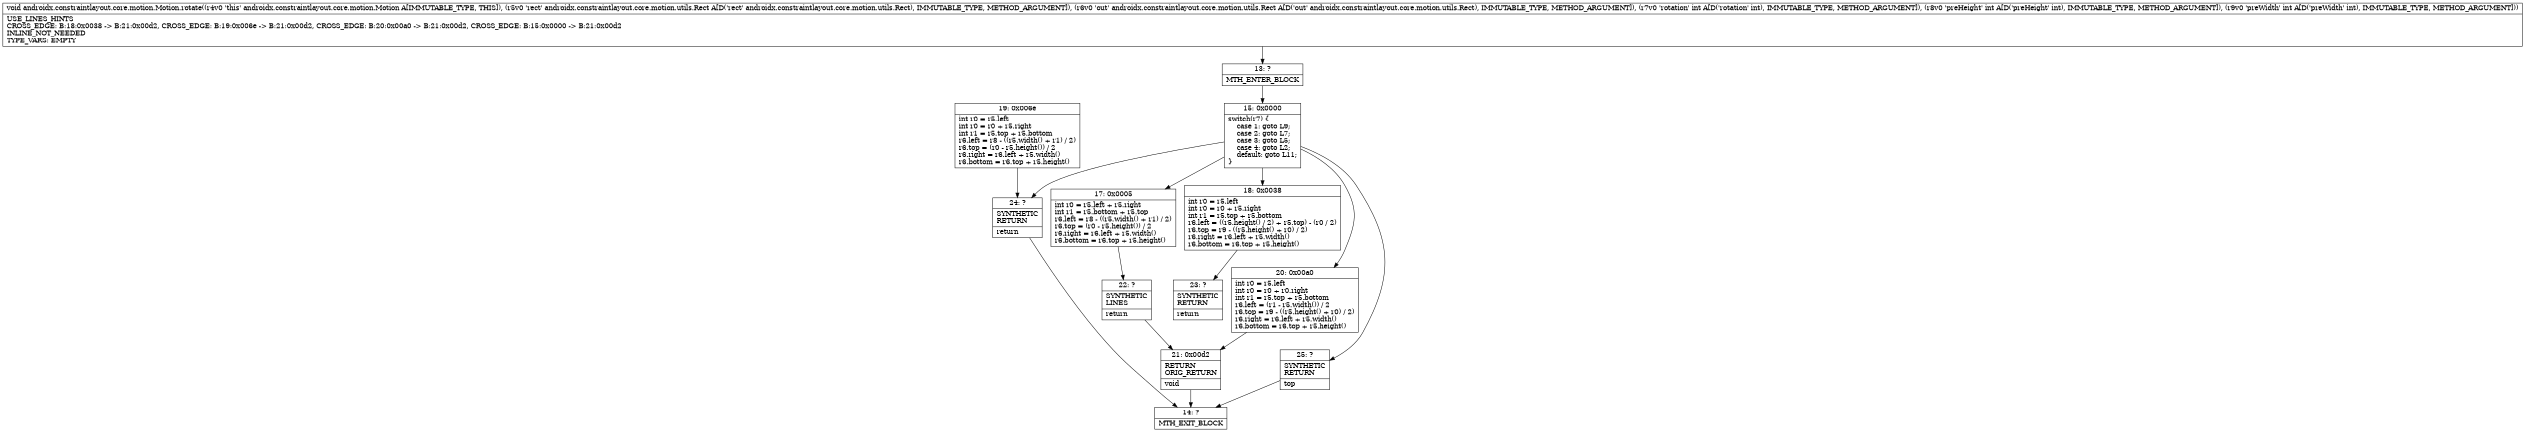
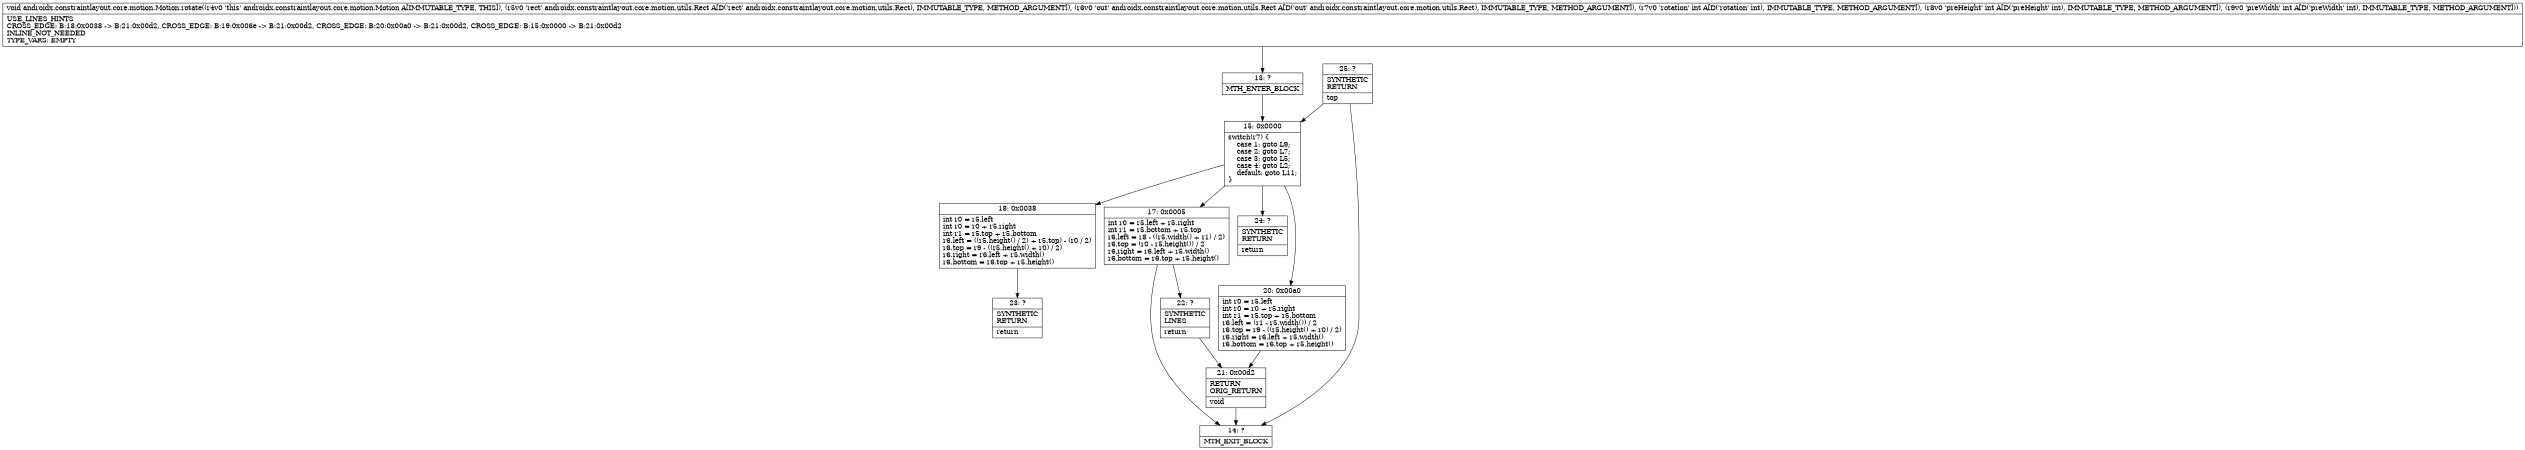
  digraph {
    node [shape=record]
    n1 [label="{13\:\ ?|MTH_ENTER_BLOCK\l}"]
    n2 [label="{15\:\ 0x0000|switch(r7) \{\l    case 1: goto L9;\l    case 2: goto L7;\l    case 3: goto L5;\l    case 4: goto L2;\l    default: goto L11;\l\}\l}"]
    n3 [label="{17\:\ 0x0005|int r0 = r5.left + r5.right\lint r1 = r5.bottom + r5.top\lr6.left = r8 \- ((r5.width() + r1) \/ 2)\lr6.top = (r0 \- r5.height()) \/ 2\lr6.right = r6.left + r5.width()\lr6.bottom = r6.top + r5.height()\l}"]
    n4 [label="{18\:\ 0x0038|int r0 = r5.left\lint r0 = r0 + r5.right\lint r1 = r5.top + r5.bottom\lr6.left = ((r5.height() \/ 2) + r5.top) \- (r0 \/ 2)\lr6.top = r9 \- ((r5.height() + r0) \/ 2)\lr6.right = r6.left + r5.width()\lr6.bottom = r6.top + r5.height()\l}"]
-   n5 [label="{20\:\ 0x00a0|int r0 = r5.left\lint r0 = r0 + r0.right\lint r1 = r5.top + r5.bottom\lr6.left = (r1 \- r5.width()) \/ 2\lr6.top = r9 \- ((r5.height() + r0) \/ 2)\lr6.right = r6.left + r5.width()\lr6.bottom = r6.top + r5.height()\l}"]
+   n5 [label="{20\:\ 0x00a0|int r0 = r5.left\lint r0 = r0 + r5.right\lint r1 = r5.top + r5.bottom\lr6.left = (r1 \- r5.width()) \/ 2\lr6.top = r9 \- ((r5.height() + r0) \/ 2)\lr6.right = r6.left + r5.width()\lr6.bottom = r6.top + r5.height()\l}"]
    n6 [label="{25\:\ ?|SYNTHETIC\lRETURN\l|top\l}"]
    n7 [label="{24\:\ ?|SYNTHETIC\lRETURN\l|return\l}"]
    n8 [label="{22\:\ ?|SYNTHETIC\lLINES\l|return\l}"]
    n9 [label="{23\:\ ?|SYNTHETIC\lRETURN\l|return\l}"]
-   n10 [label="{19\:\ 0x006e|int r0 = r5.left\lint r0 = r0 + r5.right\lint r1 = r5.top + r5.bottom\lr6.left = r8 \- ((r5.width() + r1) \/ 2)\lr6.top = (r0 \- r5.height()) \/ 2\lr6.right = r6.left + r5.width()\lr6.bottom = r6.top + r5.height()\l}"]
    n11 [label="{21\:\ 0x00d2|RETURN\lORIG_RETURN\l|void\l}"]
    n12 [label="{14\:\ ?|MTH_EXIT_BLOCK\l}"]
    n13 [label="{void androidx.constraintlayout.core.motion.Motion.rotate((r4v0 'this' androidx.constraintlayout.core.motion.Motion A[IMMUTABLE_TYPE, THIS]), (r5v0 'rect' androidx.constraintlayout.core.motion.utils.Rect A[D('rect' androidx.constraintlayout.core.motion.utils.Rect), IMMUTABLE_TYPE, METHOD_ARGUMENT]), (r6v0 'out' androidx.constraintlayout.core.motion.utils.Rect A[D('out' androidx.constraintlayout.core.motion.utils.Rect), IMMUTABLE_TYPE, METHOD_ARGUMENT]), (r7v0 'rotation' int A[D('rotation' int), IMMUTABLE_TYPE, METHOD_ARGUMENT]), (r8v0 'preHeight' int A[D('preHeight' int), IMMUTABLE_TYPE, METHOD_ARGUMENT]), (r9v0 'preWidth' int A[D('preWidth' int), IMMUTABLE_TYPE, METHOD_ARGUMENT]))  | USE_LINES_HINTS\lCROSS_EDGE: B:18:0x0038 \-\> B:21:0x00d2, CROSS_EDGE: B:19:0x006e \-\> B:21:0x00d2, CROSS_EDGE: B:20:0x00a0 \-\> B:21:0x00d2, CROSS_EDGE: B:15:0x0000 \-\> B:21:0x00d2\lINLINE_NOT_NEEDED\lTYPE_VARS: EMPTY\l}"]
    n1 -> n2
    n2 -> n3
    n2 -> n4
    n2 -> n5
-   n2 -> n6
+   n6 -> n2
    n2 -> n7
    n3 -> n8
    n4 -> n9
    n5 -> n11
    n6 -> n12
-   n7 -> n12
+   n3 -> n12
    n8 -> n11
-   n10 -> n7
    n11 -> n12
    n13 -> n1
  }
